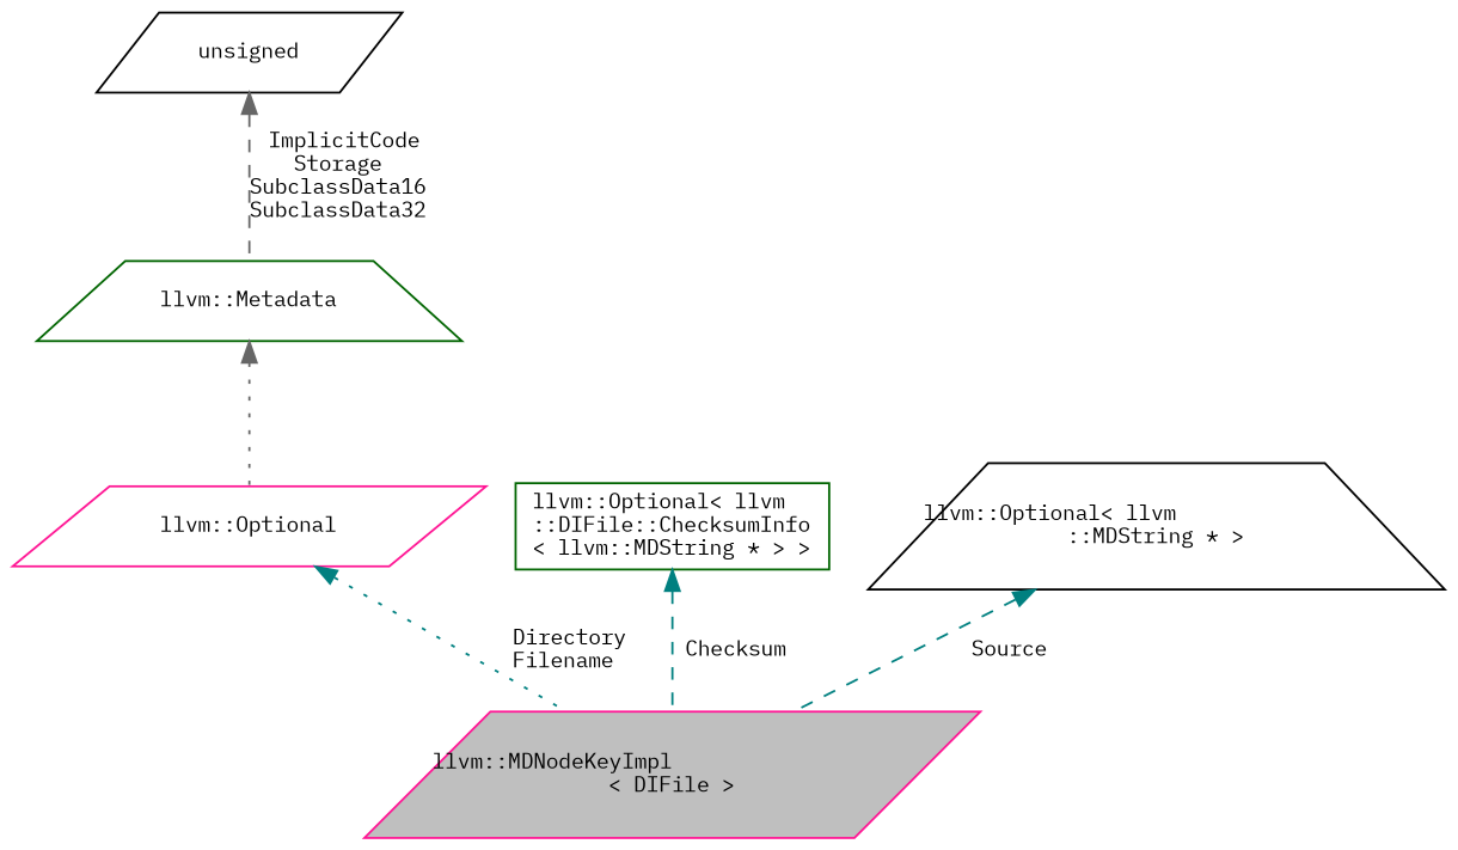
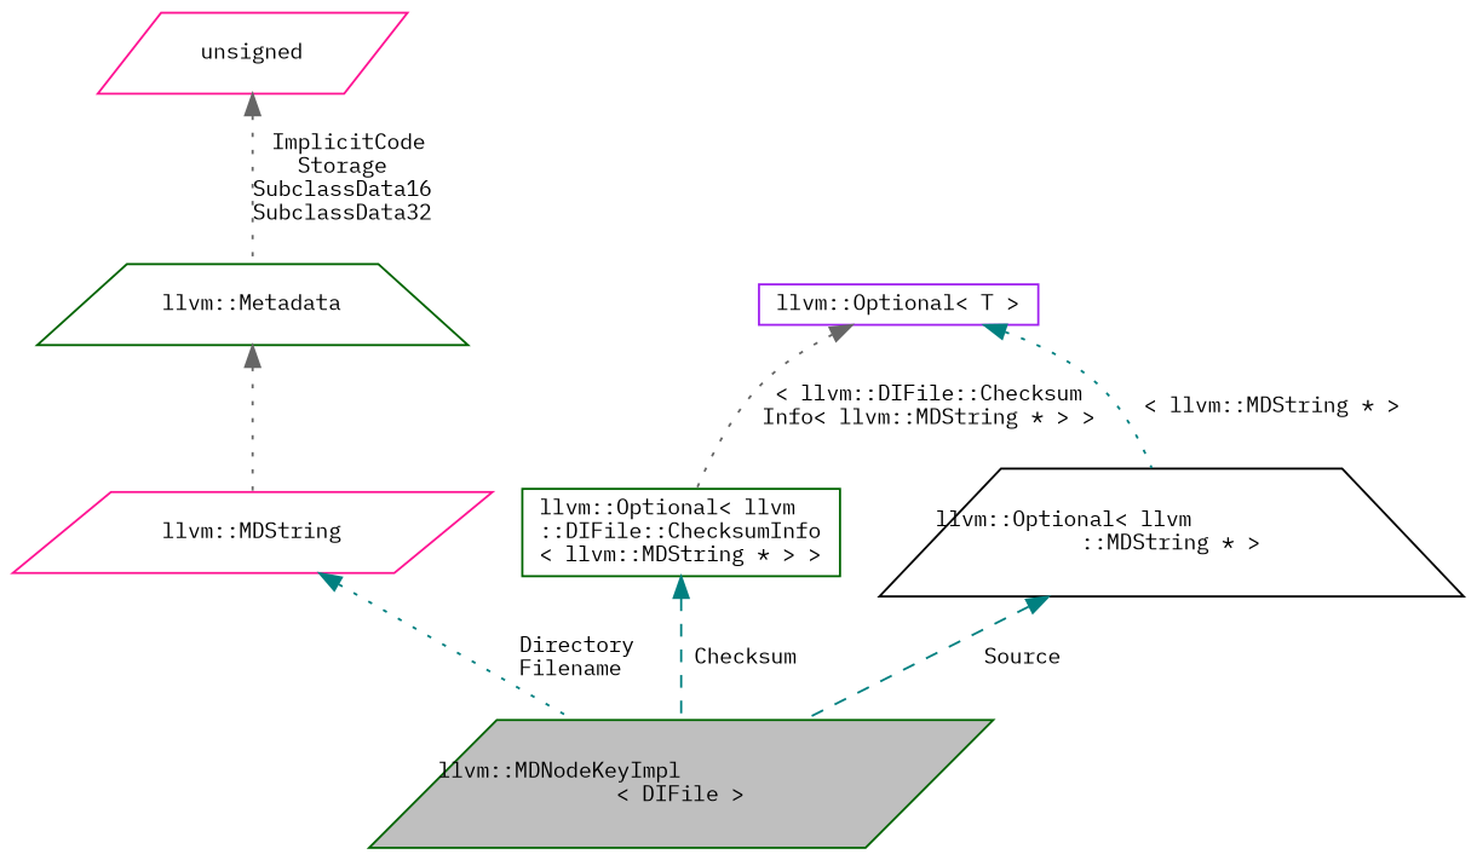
  digraph {
    fontname="IBM Plex Mono"
    rankdir=TB
    node [color=deeppink fontname="IBM Plex Mono" fontsize=10 shape=parallelogram]
    edge [color=teal dir=back fontname="IBM Plex Mono" fontsize=10 labelfontname=Helvetica labelfontsize=10 style=dotted]
-   n1 [fillcolor=grey75 fontcolor=black height=0.2 label="llvm::MDNodeKeyImpl\l\< DIFile \>" style=filled width=0.4]
-   n2 [height=0.2 label="llvm::Optional" width=0.4]
+   n1 [color=darkgreen fillcolor=grey75 fontcolor=black height=0.2 label="llvm::MDNodeKeyImpl\l\< DIFile \>" style=filled width=0.4]
+   n2 [height=0.2 label="llvm::MDString" width=0.4]
    n3 [color=darkgreen height=0.2 label="llvm::Metadata" shape=trapezium width=0.4]
-   n4 [color=black height=0.2 label=unsigned width=0.4]
+   n4 [height=0.2 label=unsigned width=0.4]
    n5 [color=darkgreen height=0.2 label="llvm::Optional\< llvm\l::DIFile::ChecksumInfo\l\< llvm::MDString * \> \>" shape=box width=0.4]
+   n6 [color=purple height=0.2 label="llvm::Optional\< T \>" shape=box width=0.4]
    n7 [color=black height=0.2 label="llvm::Optional\< llvm\l::MDString * \>" shape=trapezium width=0.4]
    n2 -> n1 [label=" Directory\nFilename"]
    n3 -> n2 [color=gray40]
-   n4 -> n3 [color=gray40 label=" ImplicitCode\nStorage\nSubclassData16\nSubclassData32" style=dashed]
+   n4 -> n3 [color=gray40 label=" ImplicitCode\nStorage\nSubclassData16\nSubclassData32"]
    n5 -> n1 [label=" Checksum" style=dashed]
+   n6 -> n5 [color=gray40 label=" \< llvm::DIFile::Checksum\lInfo\< llvm::MDString * \> \>"]
+   n6 -> n7 [label=" \< llvm::MDString * \>"]
    n7 -> n1 [label=" Source" style=dashed]
  }
